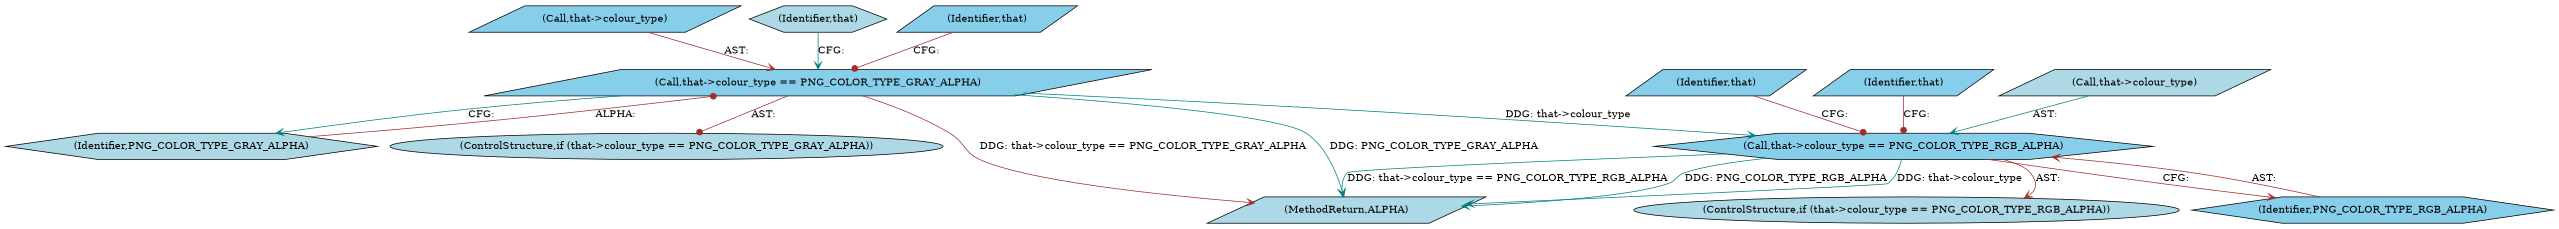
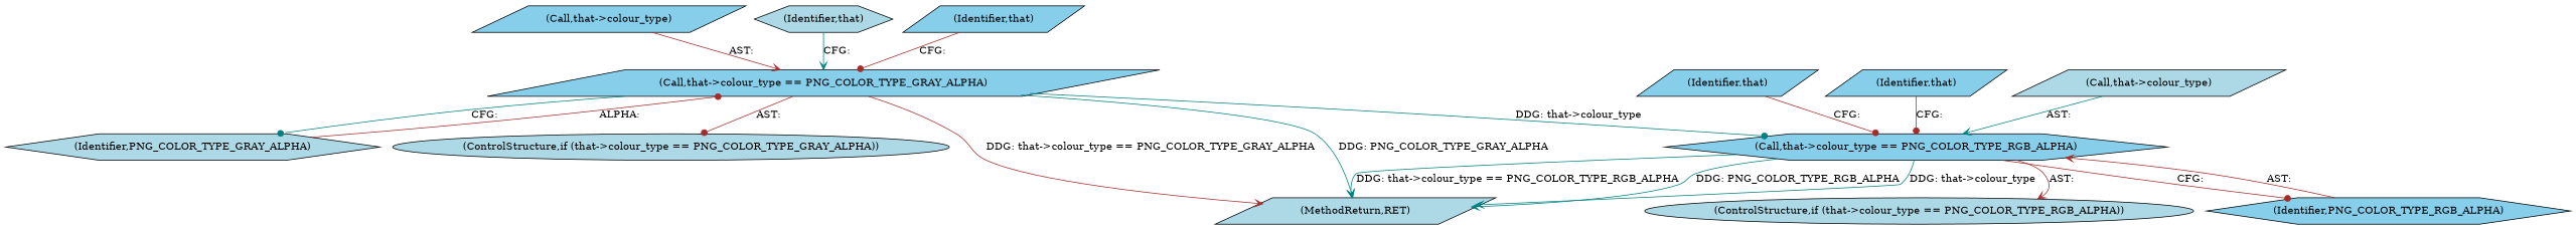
  digraph {
    node [fillcolor=skyblue shape=parallelogram style=filled]
    edge [arrowhead=vee color=brown]
    n1 [label="(Call,that->colour_type == PNG_COLOR_TYPE_RGB_ALPHA)" shape=hexagon]
    n2 [label="(Identifier,PNG_COLOR_TYPE_RGB_ALPHA)" shape=hexagon]
-   n3 [fillcolor=lightblue label="(MethodReturn,ALPHA)"]
+   n3 [fillcolor=lightblue label="(MethodReturn,RET)"]
    n4 [fillcolor=lightblue label="(ControlStructure,if (that->colour_type == PNG_COLOR_TYPE_RGB_ALPHA))" shape=ellipse]
    n5 [label="(Call,that->colour_type == PNG_COLOR_TYPE_GRAY_ALPHA)"]
    n6 [fillcolor=lightblue label="(Identifier,PNG_COLOR_TYPE_GRAY_ALPHA)" shape=hexagon]
    n7 [fillcolor=lightblue label="(ControlStructure,if (that->colour_type == PNG_COLOR_TYPE_GRAY_ALPHA))" shape=ellipse]
    n8 [label="(Call,that->colour_type)"]
    n9 [fillcolor=lightblue label="(Identifier,that)" shape=hexagon]
    n10 [label="(Identifier,that)"]
    n11 [label="(Identifier,that)"]
    n12 [label="(Identifier,that)"]
    n13 [fillcolor=lightblue label="(Call,that->colour_type)"]
-   n1 -> n2 [label="CFG: "]
+   n1 -> n2 [arrowhead=dot label="CFG: "]
    n1 -> n3 [color=teal label="DDG: that->colour_type == PNG_COLOR_TYPE_RGB_ALPHA"]
    n1 -> n3 [color=teal label="DDG: PNG_COLOR_TYPE_RGB_ALPHA"]
    n1 -> n3 [color=teal label="DDG: that->colour_type"]
    n1 -> n4 [label="AST: "]
    n2 -> n1 [label="AST: "]
-   n5 -> n1 [color=teal label="DDG: that->colour_type"]
+   n5 -> n1 [arrowhead=dot color=teal label="DDG: that->colour_type"]
    n5 -> n3 [label="DDG: that->colour_type == PNG_COLOR_TYPE_GRAY_ALPHA"]
    n5 -> n3 [color=teal label="DDG: PNG_COLOR_TYPE_GRAY_ALPHA"]
-   n5 -> n6 [color=teal label="CFG: "]
+   n5 -> n6 [arrowhead=dot color=teal label="CFG: "]
    n5 -> n7 [arrowhead=dot label="AST: "]
    n6 -> n5 [arrowhead=dot label="ALPHA: "]
    n8 -> n5 [label="AST: "]
    n9 -> n5 [color=teal label="CFG: "]
    n10 -> n5 [arrowhead=dot label="CFG: "]
    n11 -> n1 [arrowhead=dot label="CFG: "]
    n12 -> n1 [arrowhead=dot label="CFG: "]
    n13 -> n1 [color=teal label="AST: "]
  }
